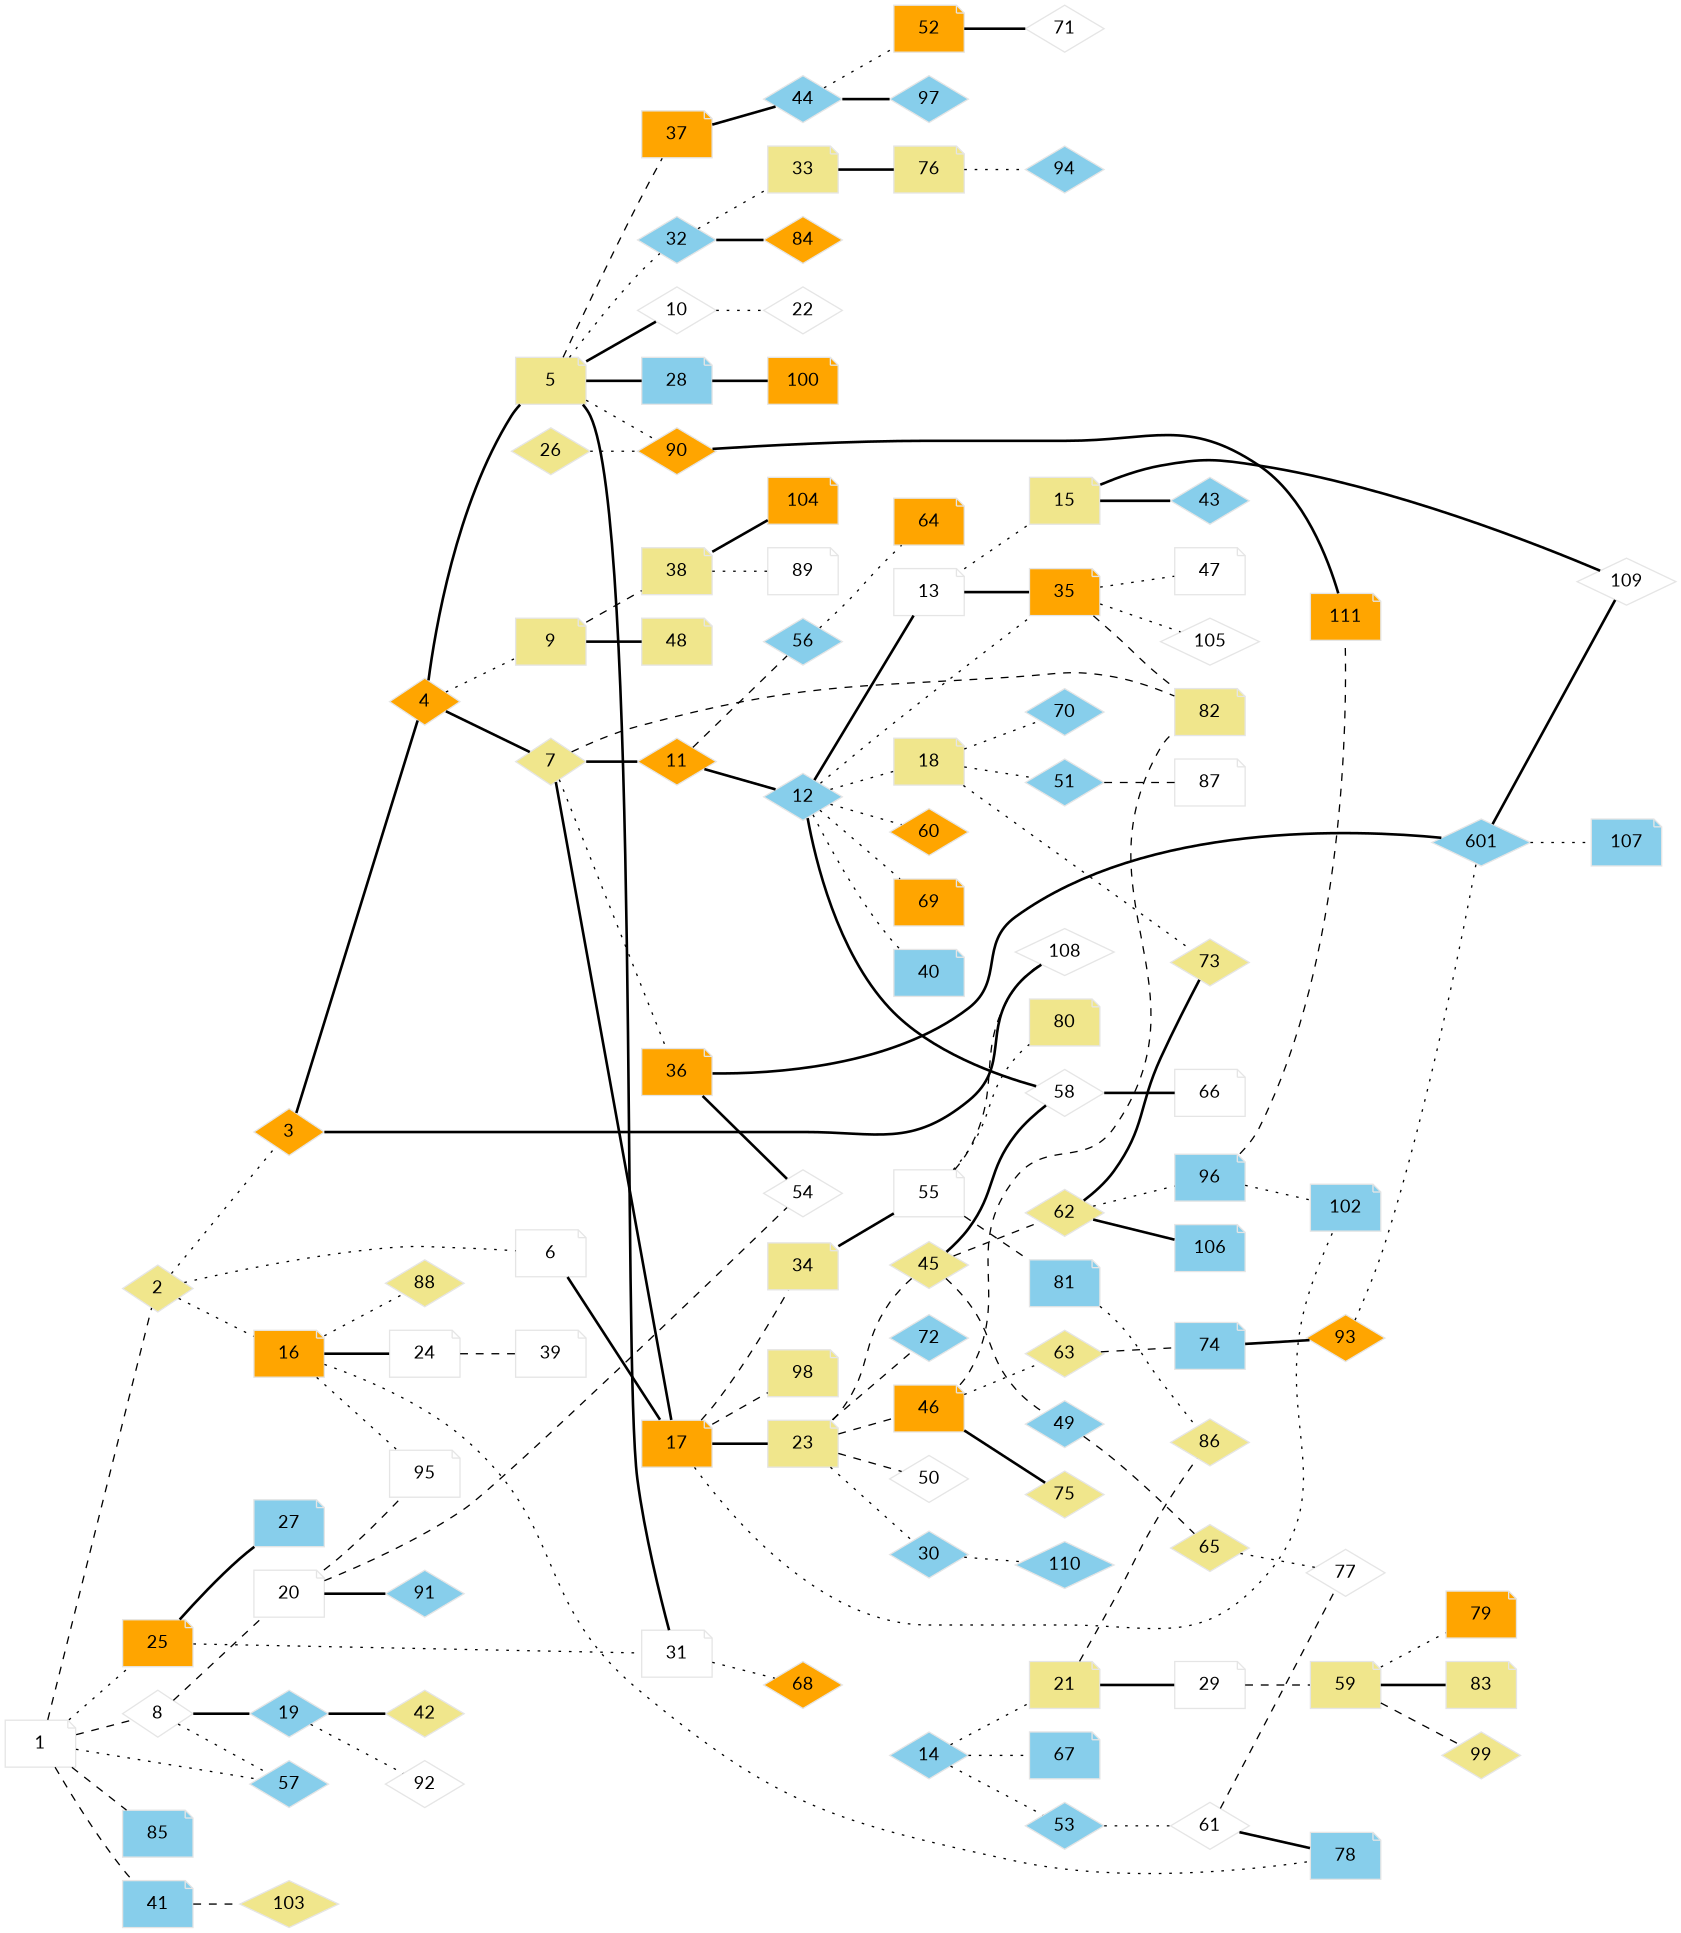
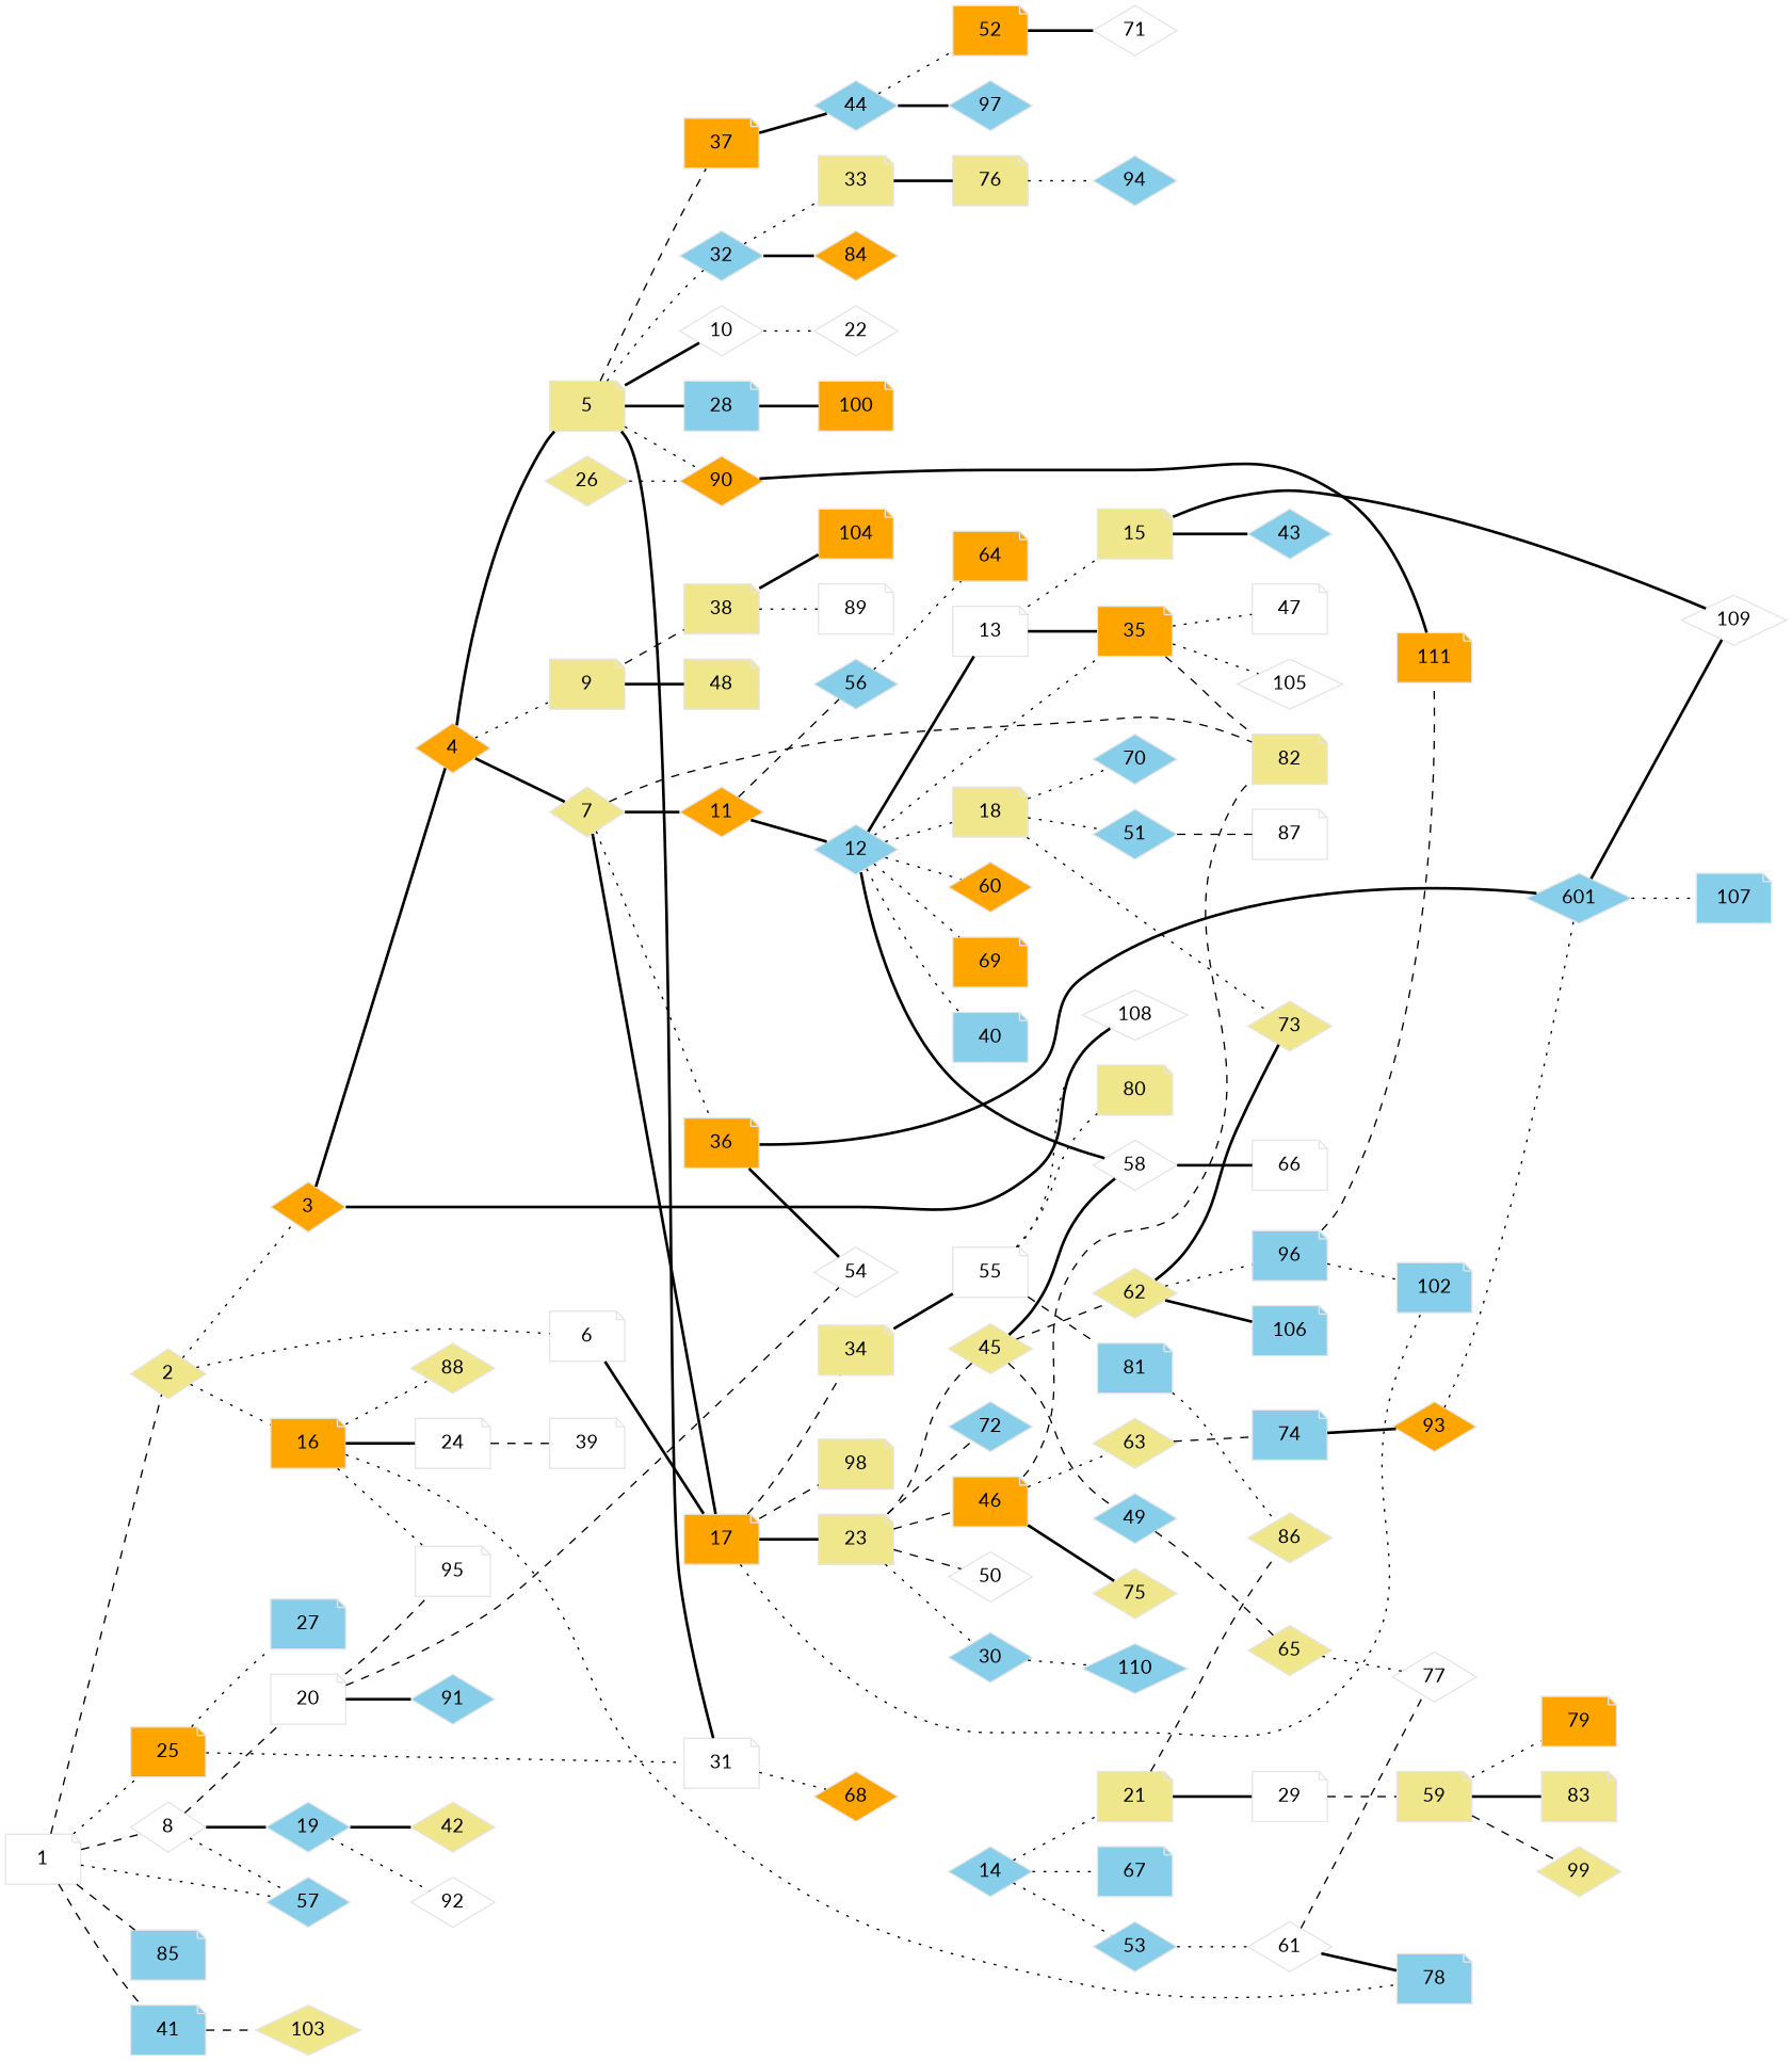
  graph {
    fontname=Lato
    rankdir=LR
    node [color=gray90 fillcolor=skyblue fontname=Lato shape=note style=filled]
    edge [fontname=Lato style=dotted]
    1 [fillcolor=white]
    2 [fillcolor=khaki shape=diamond]
    8 [fillcolor=white shape=diamond]
    25 [fillcolor=orange]
    41
    85
    57 [shape=diamond]
    3 [fillcolor=orange shape=diamond]
    6 [fillcolor=white]
    16 [fillcolor=orange]
    19 [shape=diamond]
    20 [fillcolor=white]
    14 [shape=diamond]
    21 [fillcolor=khaki]
    53 [shape=diamond]
    67
    31 [fillcolor=white]
    27
    103 [fillcolor=khaki shape=diamond]
    4 [fillcolor=orange shape=diamond]
    108 [fillcolor=white shape=diamond]
    17 [fillcolor=orange]
    24 [fillcolor=white]
    78
    88 [fillcolor=khaki shape=diamond]
    95 [fillcolor=white]
    5 [fillcolor=khaki]
    7 [fillcolor=khaki shape=diamond]
    9 [fillcolor=khaki]
    10 [fillcolor=white shape=diamond]
    28
    32 [shape=diamond]
    37 [fillcolor=orange]
    90 [fillcolor=orange shape=diamond]
    11 [fillcolor=orange shape=diamond]
    36 [fillcolor=orange]
    82 [fillcolor=khaki]
    38 [fillcolor=khaki]
    48 [fillcolor=khaki]
    22 [fillcolor=white shape=diamond]
    100 [fillcolor=orange]
    68 [fillcolor=orange shape=diamond]
    33 [fillcolor=khaki]
    84 [fillcolor=orange shape=diamond]
    44 [shape=diamond]
    111 [fillcolor=orange]
    23 [fillcolor=khaki]
    34 [fillcolor=khaki]
    98 [fillcolor=khaki]
    102
    12 [shape=diamond]
    56 [shape=diamond]
    54 [fillcolor=white shape=diamond]
    n54 [label=601 shape=diamond]
    42 [fillcolor=khaki shape=diamond]
    92 [fillcolor=white shape=diamond]
    91 [shape=diamond]
    89 [fillcolor=white]
    104 [fillcolor=orange]
    13 [fillcolor=white]
    18 [fillcolor=khaki]
    35 [fillcolor=orange]
    40
    58 [fillcolor=white shape=diamond]
    60 [fillcolor=orange shape=diamond]
    69 [fillcolor=orange]
    64 [fillcolor=orange]
    15 [fillcolor=khaki]
    51 [shape=diamond]
    70 [shape=diamond]
    73 [fillcolor=khaki shape=diamond]
    47 [fillcolor=white]
    105 [fillcolor=white shape=diamond]
    66 [fillcolor=white]
    43 [shape=diamond]
    109 [fillcolor=white shape=diamond]
    29 [fillcolor=white]
    86 [fillcolor=khaki shape=diamond]
    61 [fillcolor=white shape=diamond]
    39 [fillcolor=white]
    26 [fillcolor=khaki shape=diamond]
    30 [shape=diamond]
    45 [fillcolor=khaki shape=diamond]
    46 [fillcolor=orange]
    50 [fillcolor=white shape=diamond]
    72 [shape=diamond]
    55 [fillcolor=white]
    87 [fillcolor=white]
    59 [fillcolor=khaki]
    110 [shape=diamond]
    49 [shape=diamond]
    62 [fillcolor=khaki shape=diamond]
    63 [fillcolor=khaki shape=diamond]
    75 [fillcolor=khaki shape=diamond]
    79 [fillcolor=orange]
    83 [fillcolor=khaki]
    99 [fillcolor=khaki shape=diamond]
    76 [fillcolor=khaki]
    94 [shape=diamond]
    80 [fillcolor=khaki]
    81
    107
    52 [fillcolor=orange]
    97 [shape=diamond]
    71 [fillcolor=white shape=diamond]
    65 [fillcolor=khaki shape=diamond]
    96
    106
    74
    77 [fillcolor=white shape=diamond]
    93 [fillcolor=orange shape=diamond]
    1 -- 2 [style=dashed]
    1 -- 8 [style=dashed]
    1 -- 25
    1 -- 41 [style=dashed]
    1 -- 85 [style=dashed]
    1 -- 57
    2 -- 3
    2 -- 6
    2 -- 16
    8 -- 57
    8 -- 19 [style=bold]
    8 -- 20 [style=dashed]
    25 -- 31
-   25 -- 27 [style=bold]
+   25 -- 27
    41 -- 103 [style=dashed]
    3 -- 4 [style=bold]
    3 -- 108 [style=bold]
    6 -- 17 [style=bold]
    16 -- 24 [style=bold]
    16 -- 78
    16 -- 88
    16 -- 95
    19 -- 42 [style=bold]
    19 -- 92
    20 -- 95 [style=dashed]
    20 -- 54 [style=dashed]
    20 -- 91 [style=bold]
    14 -- 21
    14 -- 53
    14 -- 67
    21 -- 29 [style=bold]
    21 -- 86 [style=dashed]
    53 -- 61
    31 -- 68
    4 -- 5 [style=bold]
    4 -- 7 [style=bold]
    4 -- 9
    17 -- 23 [style=bold]
    17 -- 34 [style=dashed]
    17 -- 98 [style=dashed]
    17 -- 102
    24 -- 39 [style=dashed]
    5 -- 31 [style=bold]
    5 -- 10 [style=bold]
    5 -- 28 [style=bold]
    5 -- 32
    5 -- 37 [style=dashed]
    5 -- 90
    7 -- 17 [style=bold]
    7 -- 11 [style=bold]
    7 -- 36
    7 -- 82 [style=dashed]
    9 -- 38 [style=dashed]
    9 -- 48 [style=bold]
    10 -- 22
    28 -- 100 [style=bold]
    32 -- 33
    32 -- 84 [style=bold]
    37 -- 44 [style=bold]
    90 -- 111 [style=bold]
    11 -- 12 [style=bold]
    11 -- 56 [style=dashed]
    36 -- 54 [style=bold]
    36 -- n54 [style=bold]
    38 -- 89
    38 -- 104 [style=bold]
    33 -- 76 [style=bold]
    44 -- 52
    44 -- 97 [style=bold]
    23 -- 30
    23 -- 45 [style=dashed]
    23 -- 46 [style=dashed]
    23 -- 50 [style=dashed]
    23 -- 72 [style=dashed]
    34 -- 55 [style=bold]
    12 -- 13 [style=bold]
    12 -- 18
    12 -- 35
    12 -- 40
    12 -- 58 [style=bold]
    12 -- 60
    12 -- 69
    56 -- 64
    n54 -- 109 [style=bold]
    n54 -- 107
    13 -- 35 [style=bold]
    13 -- 15
    18 -- 51
    18 -- 70
    18 -- 73
    35 -- 82 [style=dashed]
    35 -- 47
    35 -- 105
    58 -- 66 [style=bold]
    15 -- 43 [style=bold]
    15 -- 109 [style=bold]
    51 -- 87 [style=dashed]
    29 -- 59 [style=dashed]
    61 -- 78 [style=bold]
    61 -- 77 [style=dashed]
    26 -- 90
    30 -- 110
    45 -- 58 [style=bold]
    45 -- 49 [style=dashed]
    45 -- 62 [style=dashed]
    46 -- 82 [style=dashed]
    46 -- 63
    46 -- 75 [style=bold]
-   55 -- 108 [style=dashed]
+   55 -- 108
    55 -- 80
    55 -- 81 [style=dashed]
    59 -- 79
    59 -- 83 [style=bold]
    59 -- 99 [style=dashed]
    49 -- 65 [style=dashed]
    62 -- 73 [style=bold]
    62 -- 96
    62 -- 106 [style=bold]
    63 -- 74 [style=dashed]
    76 -- 94
    81 -- 86
    52 -- 71 [style=bold]
    65 -- 77
    96 -- 111 [style=dashed]
    96 -- 102
    74 -- 93 [style=bold]
    93 -- n54
  }
